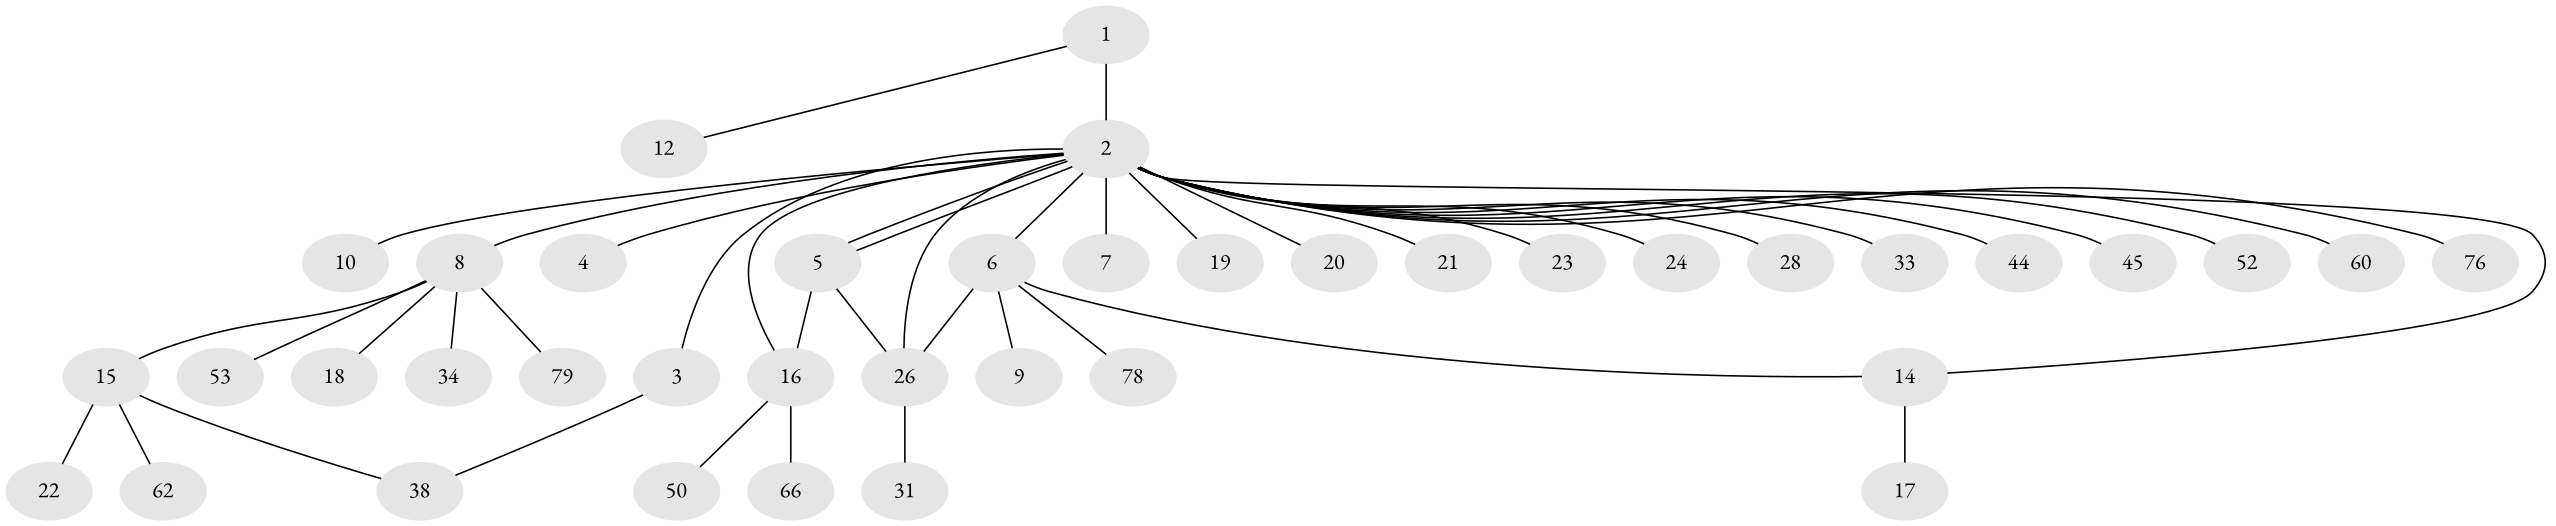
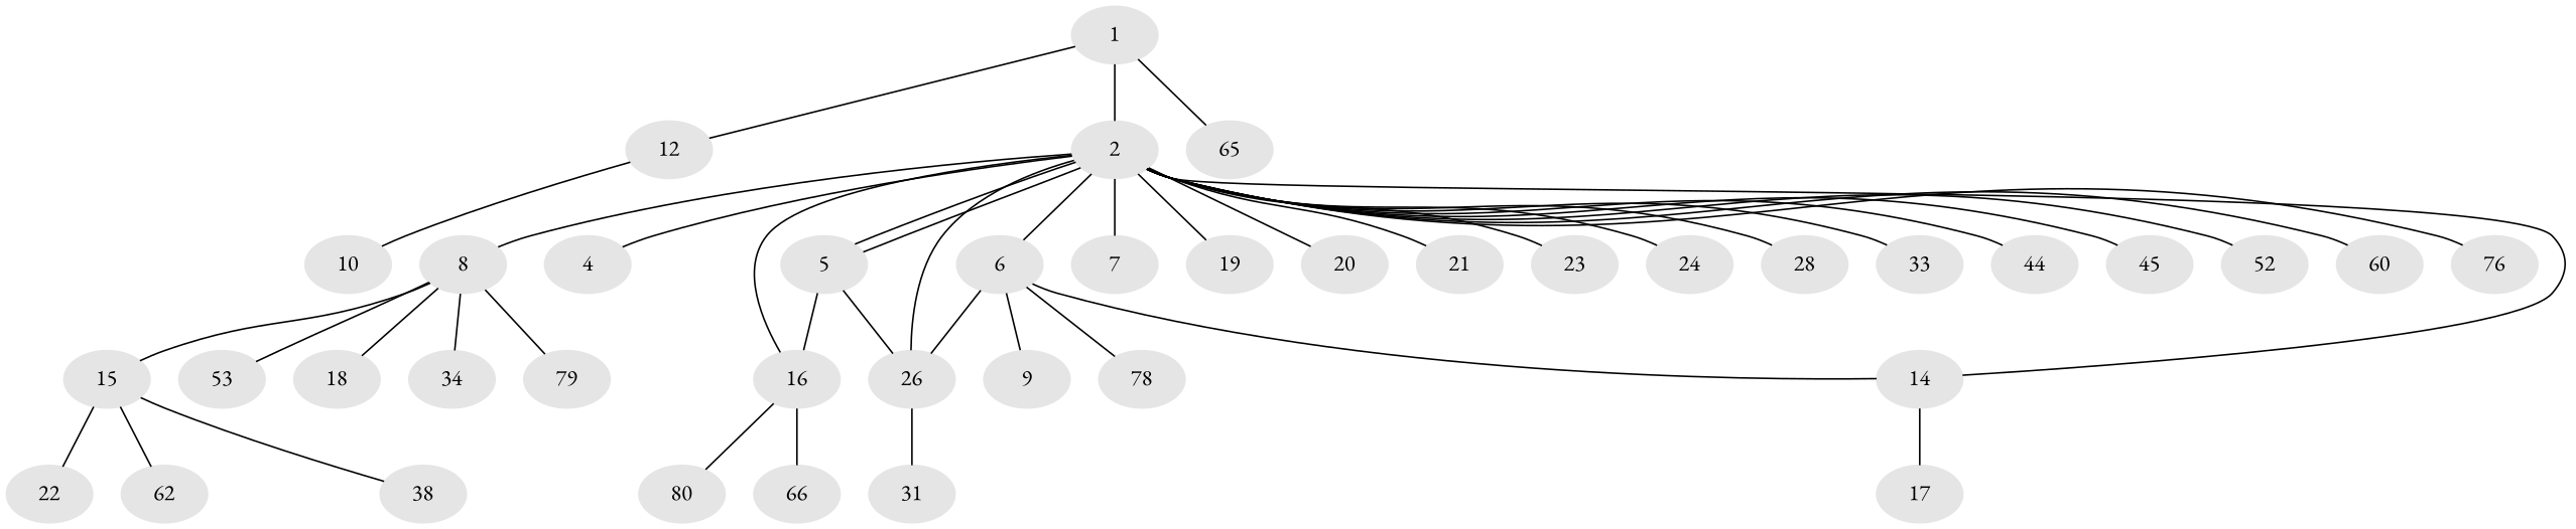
  graph {
    fontname="EB Garamond"
    node [color=gray90 fontname="EB Garamond" style=filled]
    edge [fontname="EB Garamond"]
    2 [super="+53"]
-   3 [super="+41+11"]
    4
    5 [super="+30+39+43+58+77+80+54+42+25"]
    6 [super="+29+61+74"]
    7
    8
    10
    14 [super="+69"]
    16
    19
    20
    21
    23
    24 [super="+32"]
    26 [super="+27+35+37"]
    28
    33
    44
    45
    52
    60 [super="+72"]
    76
    1
    12
+   65
    38 [super="+55"]
    9
    78
    n30 [label=53]
    15
    18 [super="+49"]
    34
    79
    17
-   50
+   50 [label=80]
    66
    31
    22
    62
-   2 -- 3
    2 -- 4
    2 -- 5 [weight=2]
    2 -- 5
    2 -- 6 [weight=2]
    2 -- 7
    2 -- 8
-   2 -- 10
+   12 -- 10
    2 -- 14
    2 -- 16
    2 -- 19
    2 -- 20
    2 -- 21
    2 -- 23
    2 -- 24
    2 -- 26 [weight=2]
    2 -- 28
    2 -- 33
    2 -- 44
    2 -- 45
    2 -- 52
    2 -- 60
    2 -- 76
-   3 -- 38
    5 -- 16
    5 -- 26
    6 -- 14
    6 -- 26
    6 -- 9
    6 -- 78
    8 -- n30
    8 -- 15
    8 -- 18
    8 -- 34
    8 -- 79
    14 -- 17
    16 -- 50
    16 -- 66
    26 -- 31
    1 -- 2
    1 -- 12
+   1 -- 65
    15 -- 38
    15 -- 22
    15 -- 62
  }
